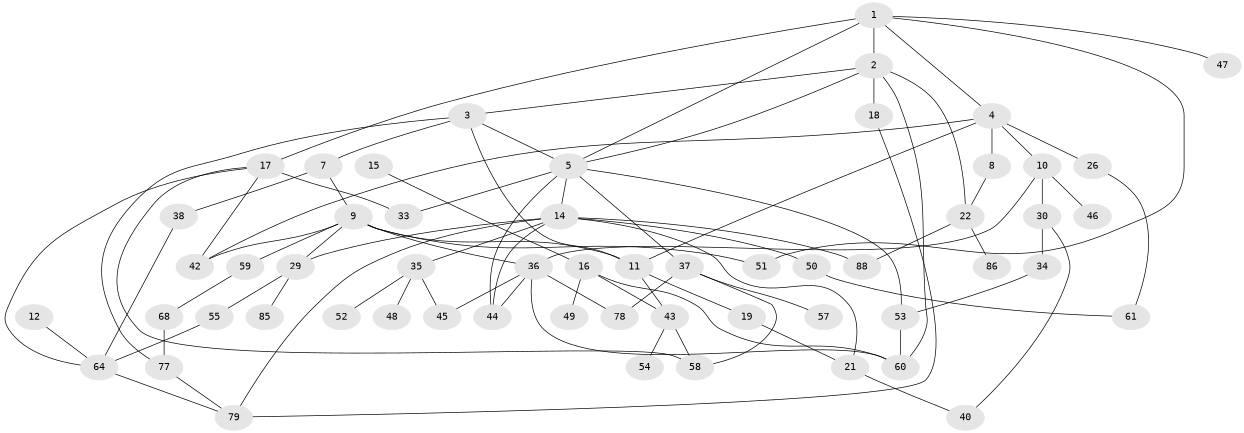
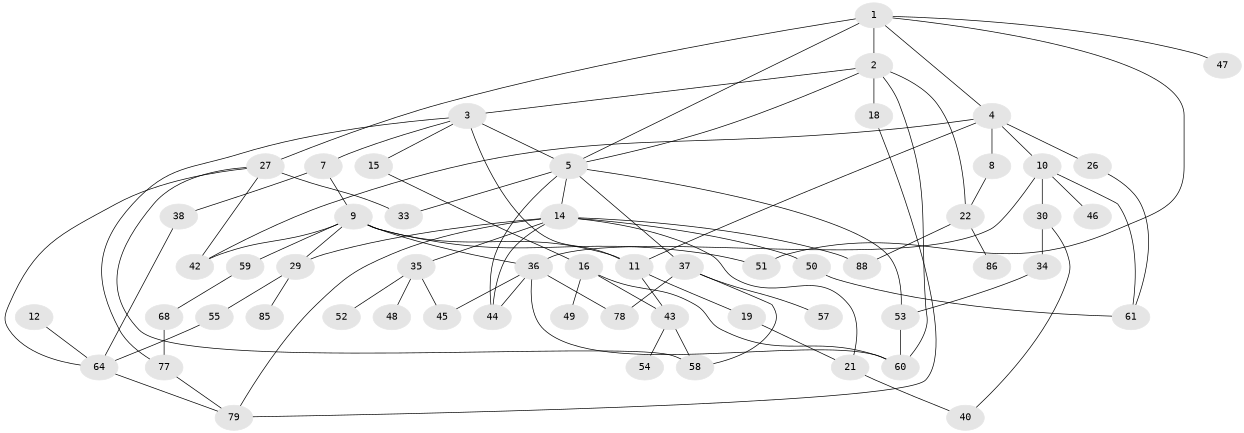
  graph {
    fontname="DejaVu Sans Mono"
    node [color=gray90 fontname="DejaVu Sans Mono" style=filled]
    edge [fontname="DejaVu Sans Mono"]
    1 [super="+6"]
    2 [super="+90"]
    4 [super="+13"]
    5 [super="+27"]
-   17 [super="+67"]
+   17 [super="+67" label=27]
    47
    51
    3 [super="+28"]
    18
    22 [super="+66"]
    60 [super="+71"]
    11 [super="+56"]
    8 [super="+81"]
    10 [super="+41"]
    26 [super="+73"]
    42
    14 [super="+25"]
    33 [super="+70"]
    37 [super="+75"]
    44 [super="+68"]
    53
    64 [super="+84"]
    58 [super="+89"]
    7
    15 [super="+69"]
    77 [super="+82"]
    79 [super="+87"]
    88
    86
    9 [super="+23"]
    38
    19
    43 [super="+72"]
    16 [super="+20"]
    36 [super="+63"]
    30 [super="+32"]
    46
    61
    12 [super="+24"]
    29 [super="+31"]
    21 [super="+65"]
    35
    50 [super="+83"]
    78
    57
    59
    55 [super="+80"]
    85
    45 [super="+74"]
    n50 [label=68]
    40
    34
    54
    48
    52
    49
    1 -- 2
    1 -- 4
    1 -- 5
    1 -- 17 [weight=2]
    1 -- 47
    1 -- 51
    2 -- 5
    2 -- 3
    2 -- 18
    2 -- 22
    2 -- 60
    4 -- 11
    4 -- 8
    4 -- 10
    4 -- 26 [weight=2]
    4 -- 42
    5 -- 14
    5 -- 33
    5 -- 37
    5 -- 44
    5 -- 53
    17 -- 42
    17 -- 33
    17 -- 64
    17 -- 58
    3 -- 5
    3 -- 11
    3 -- 7
+   3 -- 15
    3 -- 77
    18 -- 79
    22 -- 88
    22 -- 86
    11 -- 19
    11 -- 43
    8 -- 22
    10 -- 36
    10 -- 30
    10 -- 46
+   10 -- 61
    26 -- 61
    14 -- 44
    14 -- 79
    14 -- 88
    14 -- 29
    14 -- 21
    14 -- 35
    14 -- 50
    37 -- 58
    37 -- 78
    37 -- 57
    53 -- 60
    64 -- 79
    7 -- 9
    7 -- 38
    15 -- 16
    77 -- 79
    9 -- 51
    9 -- 11
    9 -- 42
    9 -- 36
    9 -- 29
    9 -- 59
    38 -- 64
    19 -- 21
    43 -- 58
    43 -- 54
    16 -- 60
    16 -- 43
    16 -- 49
    36 -- 60
    36 -- 44
    36 -- 78
    36 -- 45
    30 -- 40
    30 -- 34
    12 -- 64
    29 -- 55
    29 -- 85
    21 -- 40
    35 -- 45
    35 -- 48
    35 -- 52
    50 -- 61
    59 -- n50
    55 -- 64
    n50 -- 77
    34 -- 53
  }
